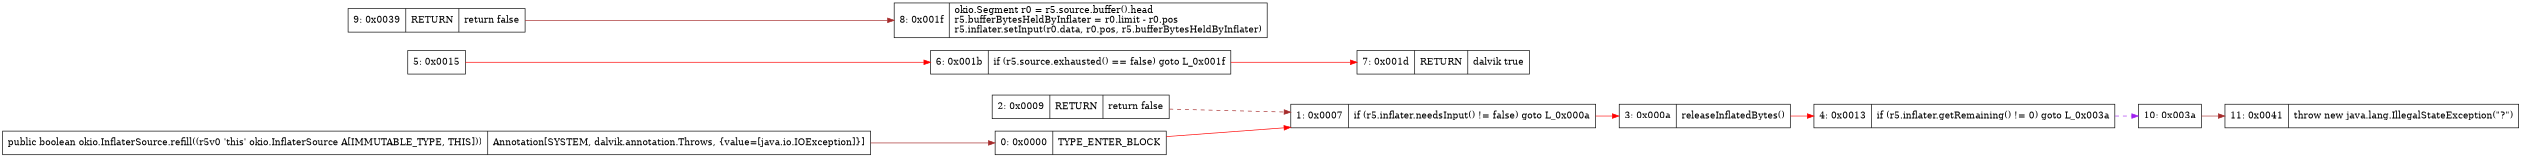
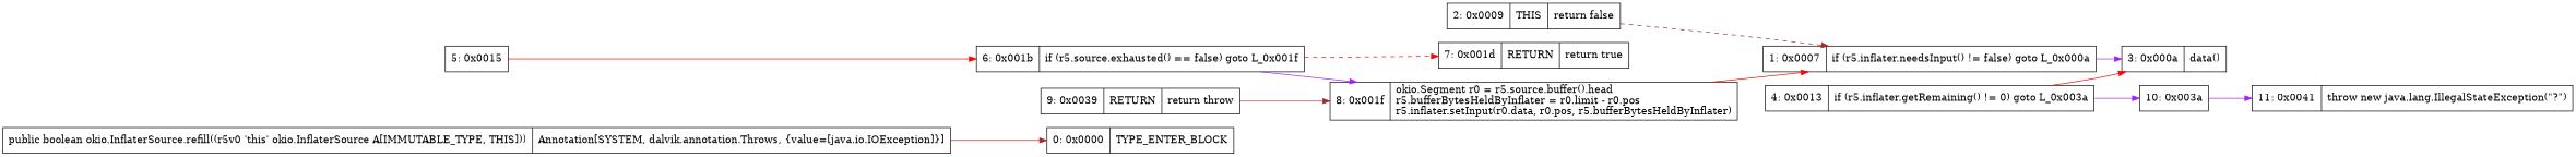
  digraph {
    rankdir=LR
    node [shape=record]
    edge [color=red]
    n1 [label="{0\:\ 0x0000|TYPE_ENTER_BLOCK\l}"]
    n2 [label="{1\:\ 0x0007|if (r5.inflater.needsInput() != false) goto L_0x000a\l}"]
-   n3 [label="{3\:\ 0x000a|releaseInflatedBytes()\l}"]
-   n4 [label="{2\:\ 0x0009|RETURN\l|return false\l}"]
+   n3 [label="{3\:\ 0x000a|data()\l}"]
+   n4 [label="{2\:\ 0x0009|THIS\l|return false\l}"]
    n5 [label="{4\:\ 0x0013|if (r5.inflater.getRemaining() != 0) goto L_0x003a\l}"]
    n6 [label="{10\:\ 0x003a}"]
    n7 [label="{5\:\ 0x0015}"]
    n8 [label="{6\:\ 0x001b|if (r5.source.exhausted() == false) goto L_0x001f\l}"]
    n9 [label="{11\:\ 0x0041|throw new java.lang.IllegalStateException(\"?\")\l}"]
-   n10 [label="{7\:\ 0x001d|RETURN\l|dalvik true\l}"]
+   n10 [label="{7\:\ 0x001d|RETURN\l|return true\l}"]
    n11 [label="{8\:\ 0x001f|okio.Segment r0 = r5.source.buffer().head\lr5.bufferBytesHeldByInflater = r0.limit \- r0.pos\lr5.inflater.setInput(r0.data, r0.pos, r5.bufferBytesHeldByInflater)\l}"]
-   n12 [label="{9\:\ 0x0039|RETURN\l|return false\l}"]
+   n12 [label="{9\:\ 0x0039|RETURN\l|return throw\l}"]
    n13 [label="{public boolean okio.InflaterSource.refill((r5v0 'this' okio.InflaterSource A[IMMUTABLE_TYPE, THIS]))  | Annotation[SYSTEM, dalvik.annotation.Throws, \{value=[java.io.IOException]\}]\l}"]
-   n1 -> n2
-   n2 -> n3
-   n3 -> n5
+   n11 -> n2
+   n2 -> n3 [color=purple]
+   n5 -> n3
    n4 -> n2 [color=brown style=dashed]
-   n5 -> n6 [color=purple style=dashed]
-   n6 -> n9 [color=brown]
+   n5 -> n6 [color=purple]
+   n6 -> n9 [color=purple]
    n7 -> n8
-   n8 -> n10 [style=solid]
+   n8 -> n10 [style=dashed]
+   n8 -> n11 [color=purple]
    n12 -> n11 [color=brown]
    n13 -> n1 [color=brown]
  }
